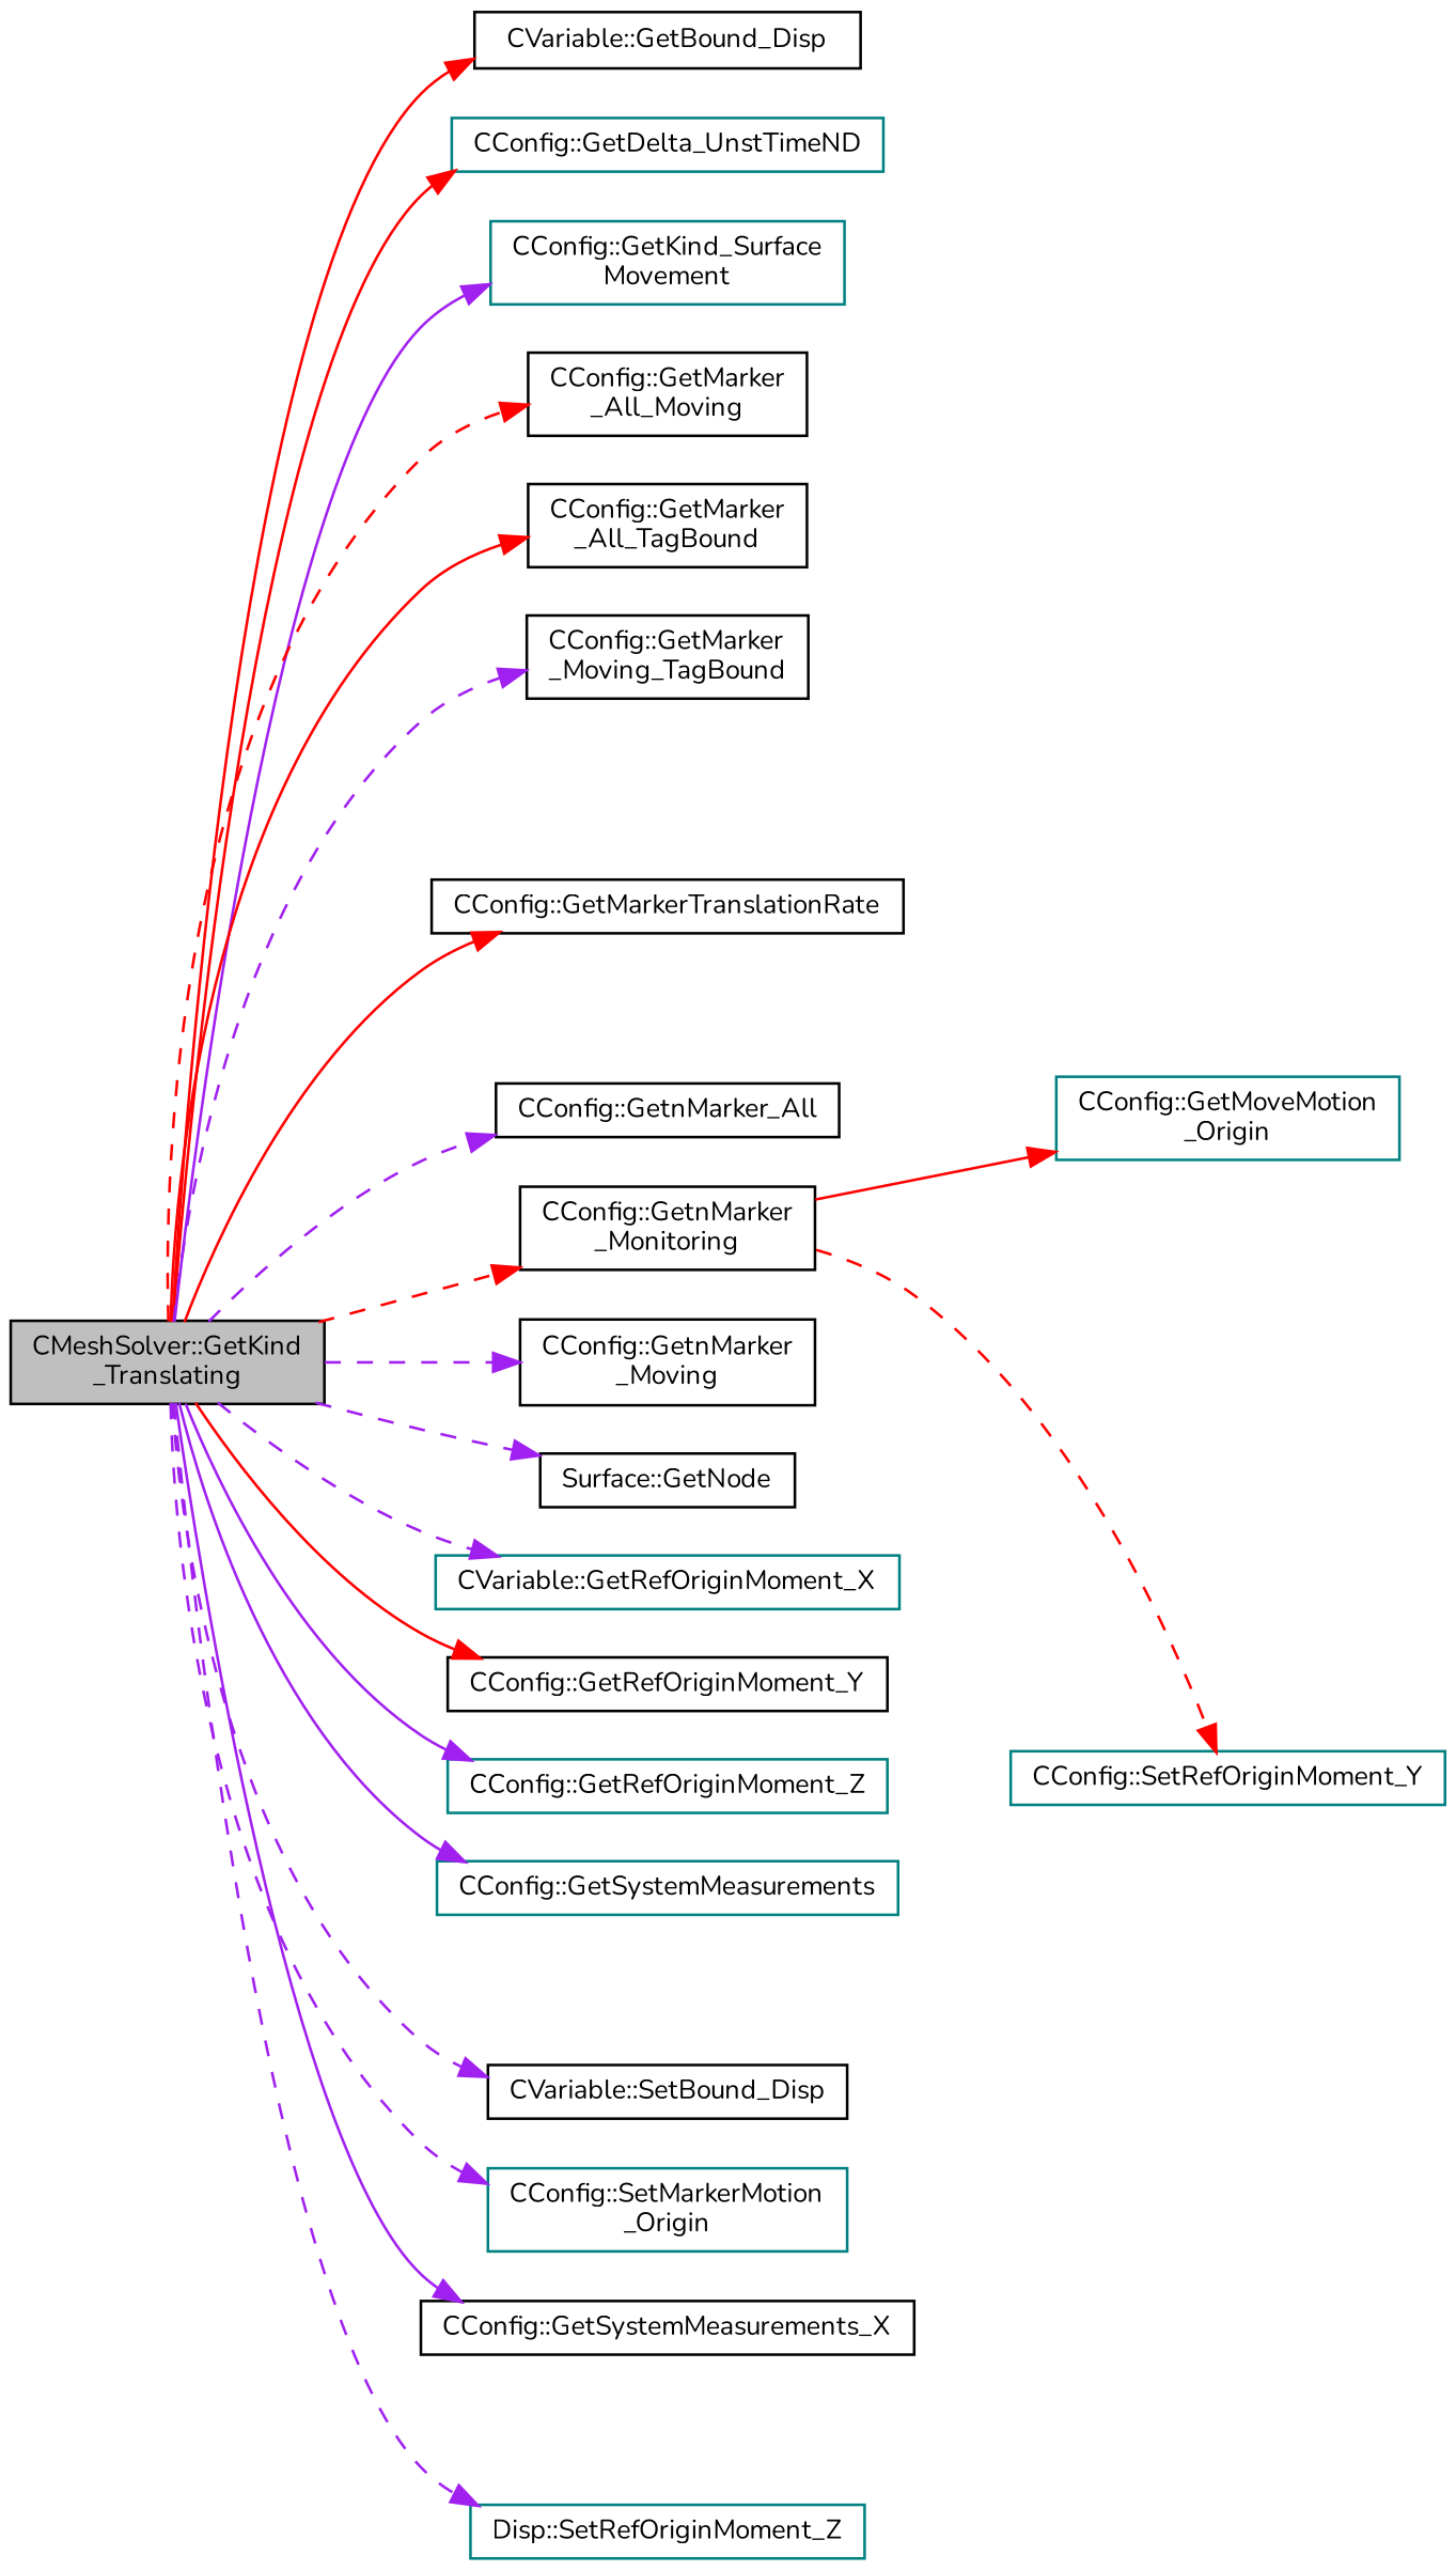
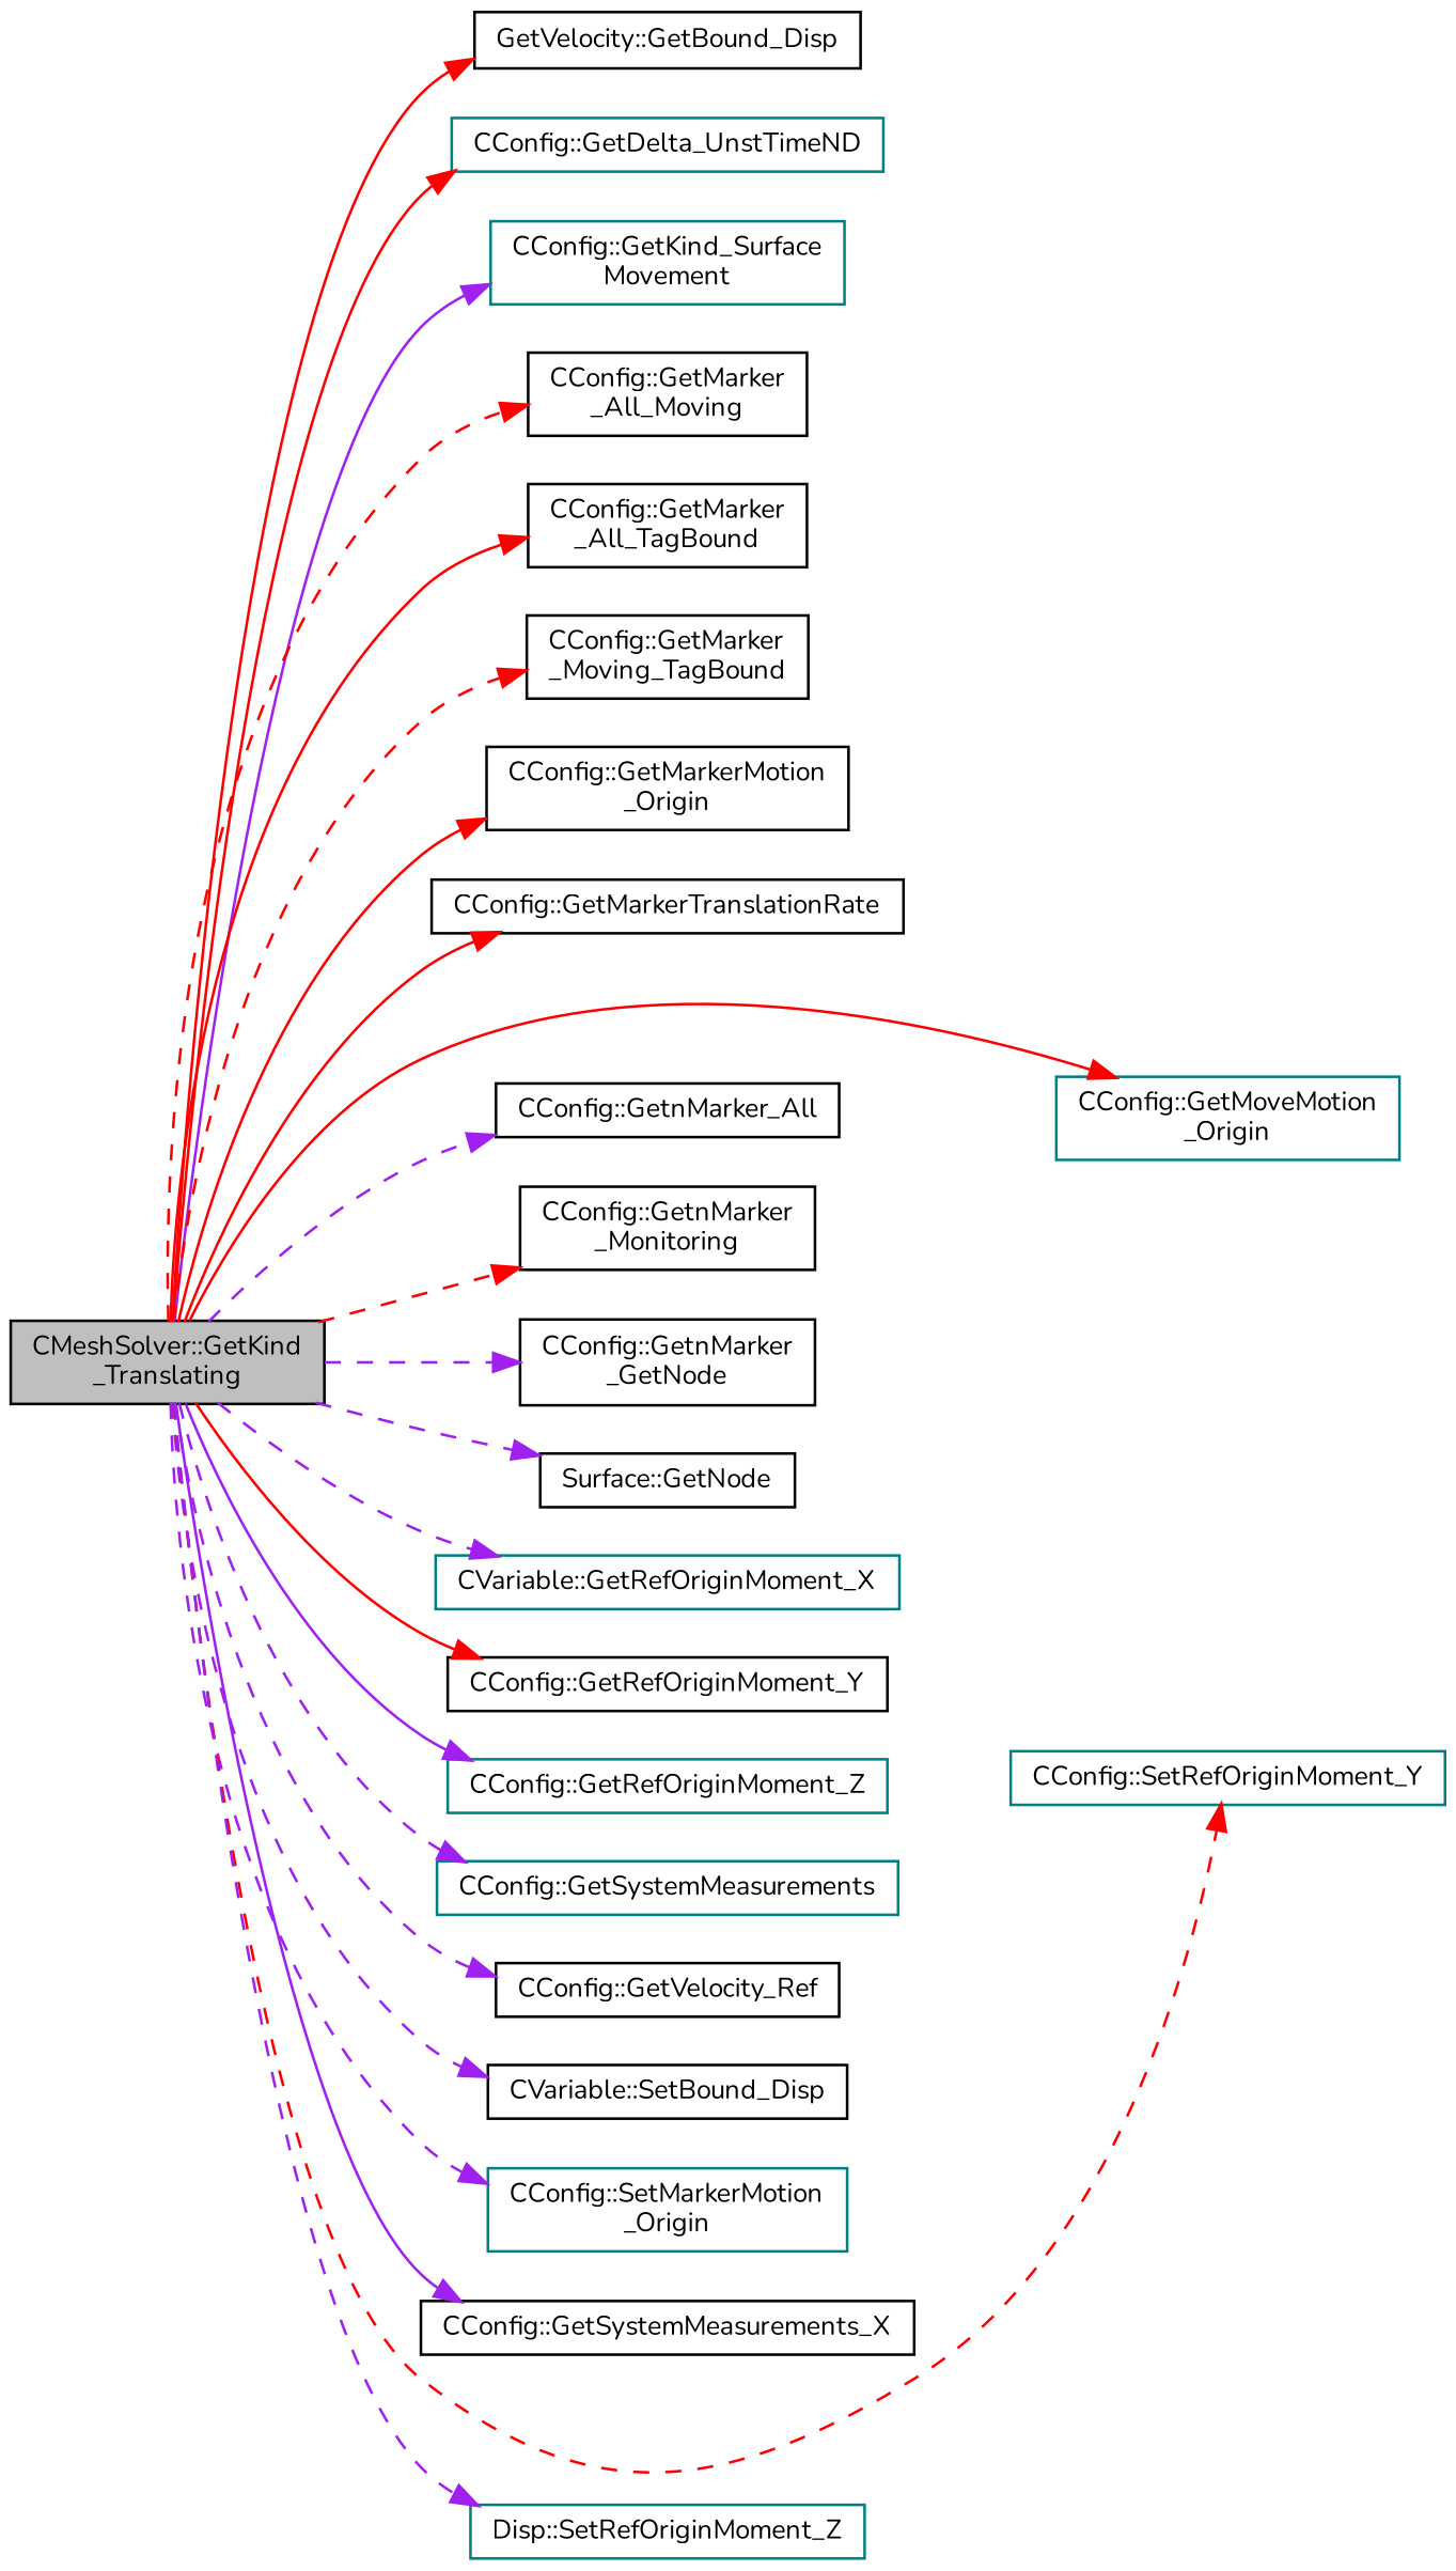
  digraph {
    fontname=Nunito
    rankdir=LR
    node [color=black fillcolor=white fontname=Nunito fontsize=10 shape=record style=filled]
    edge [color=purple fontname=Nunito fontsize=10 labelfontname=Helvetica labelfontsize=10 style=dashed]
    n1 [fillcolor=grey75 fontcolor=black height=0.2 label="CMeshSolver::GetKind\l_Translating" width=0.4]
-   n2 [height=0.2 label="CVariable::GetBound_Disp" width=0.4]
+   n2 [height=0.2 label="GetVelocity::GetBound_Disp" width=0.4]
    n3 [color=teal height=0.2 label="CConfig::GetDelta_UnstTimeND" width=0.4]
    n4 [color=teal height=0.2 label="CConfig::GetKind_Surface\lMovement" width=0.4]
    n5 [height=0.2 label="CConfig::GetMarker\l_All_Moving" width=0.4]
    n6 [height=0.2 label="CConfig::GetMarker\l_All_TagBound" width=0.4]
    n7 [height=0.2 label="CConfig::GetMarker\l_Moving_TagBound" width=0.4]
+   n8 [height=0.2 label="CConfig::GetMarkerMotion\l_Origin" width=0.4]
    n9 [height=0.2 label="CConfig::GetMarkerTranslationRate" width=0.4]
    n10 [color=teal height=0.2 label="CConfig::GetMoveMotion\l_Origin" width=0.4]
    n11 [height=0.2 label="CConfig::GetnMarker_All" width=0.4]
    n12 [height=0.2 label="CConfig::GetnMarker\l_Monitoring" width=0.4]
-   n13 [height=0.2 label="CConfig::GetnMarker\l_Moving" width=0.4]
+   n13 [height=0.2 label="CConfig::GetnMarker\l_GetNode" width=0.4]
    n14 [height=0.2 label="Surface::GetNode" width=0.4]
    n15 [color=teal height=0.2 label="CVariable::GetRefOriginMoment_X" width=0.4]
    n16 [height=0.2 label="CConfig::GetRefOriginMoment_Y" width=0.4]
    n17 [color=teal height=0.2 label="CConfig::GetRefOriginMoment_Z" width=0.4]
    n18 [color=teal height=0.2 label="CConfig::GetSystemMeasurements" width=0.4]
+   n19 [height=0.2 label="CConfig::GetVelocity_Ref" width=0.4]
    n20 [height=0.2 label="CVariable::SetBound_Disp" width=0.4]
    n21 [color=teal height=0.2 label="CConfig::SetMarkerMotion\l_Origin" width=0.4]
    n22 [height=0.2 label="CConfig::GetSystemMeasurements_X" width=0.4]
    n23 [color=teal height=0.2 label="CConfig::SetRefOriginMoment_Y" width=0.4]
    n24 [color=teal height=0.2 label="Disp::SetRefOriginMoment_Z" width=0.4]
    n1 -> n2 [color=red style=solid]
    n1 -> n3 [color=red style=solid]
    n1 -> n4 [style=solid]
    n1 -> n5 [color=red]
    n1 -> n6 [color=red style=solid]
-   n1 -> n7
+   n1 -> n7 [color=red]
+   n1 -> n8 [color=red style=solid]
    n1 -> n9 [color=red style=solid]
-   n12 -> n10 [color=red style=solid]
+   n1 -> n10 [color=red style=solid]
    n1 -> n11
    n1 -> n12 [color=red]
    n1 -> n13
    n1 -> n14
    n1 -> n15
    n1 -> n16 [color=red style=solid]
    n1 -> n17 [style=solid]
-   n1 -> n18 [style=solid]
+   n1 -> n18
+   n1 -> n19
    n1 -> n20
    n1 -> n21
    n1 -> n22 [style=solid]
-   n12 -> n23 [color=red]
+   n1 -> n23 [color=red]
    n1 -> n24
  }
